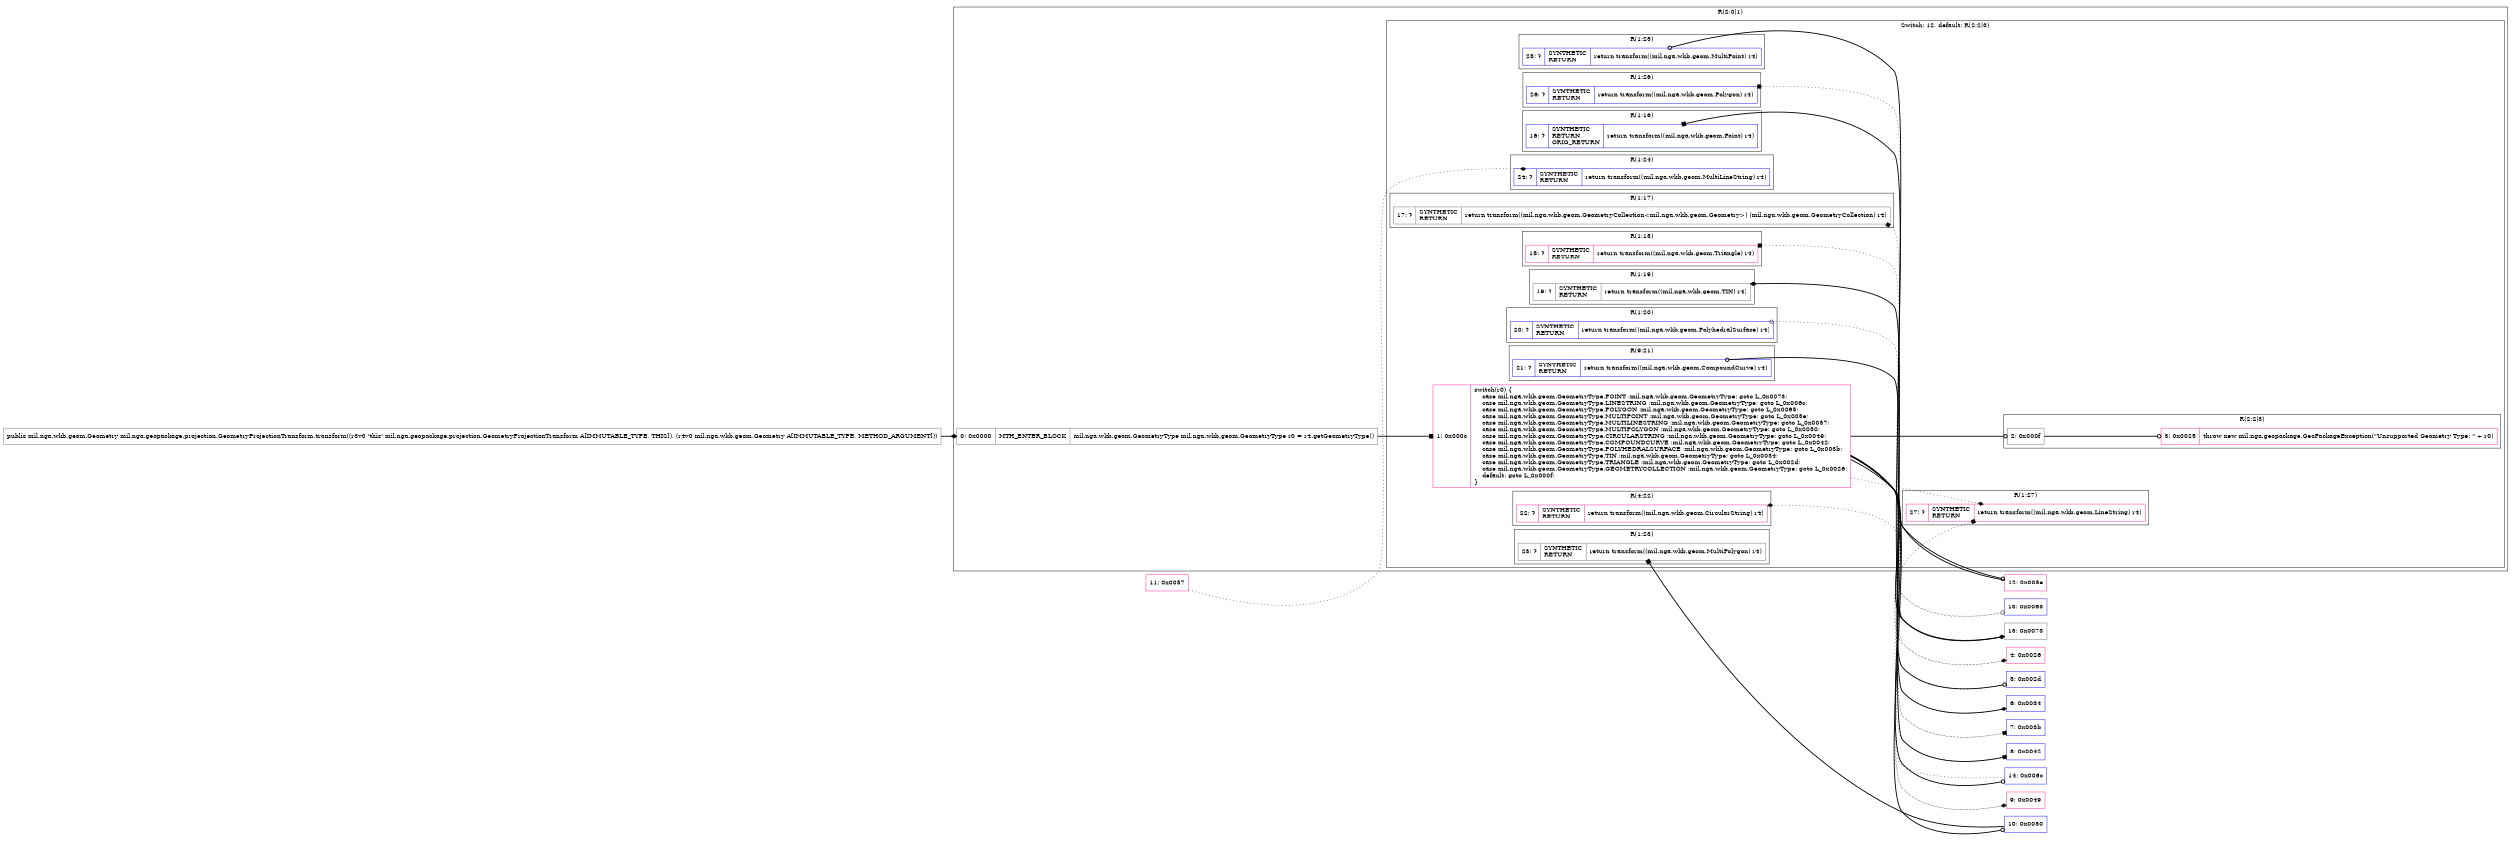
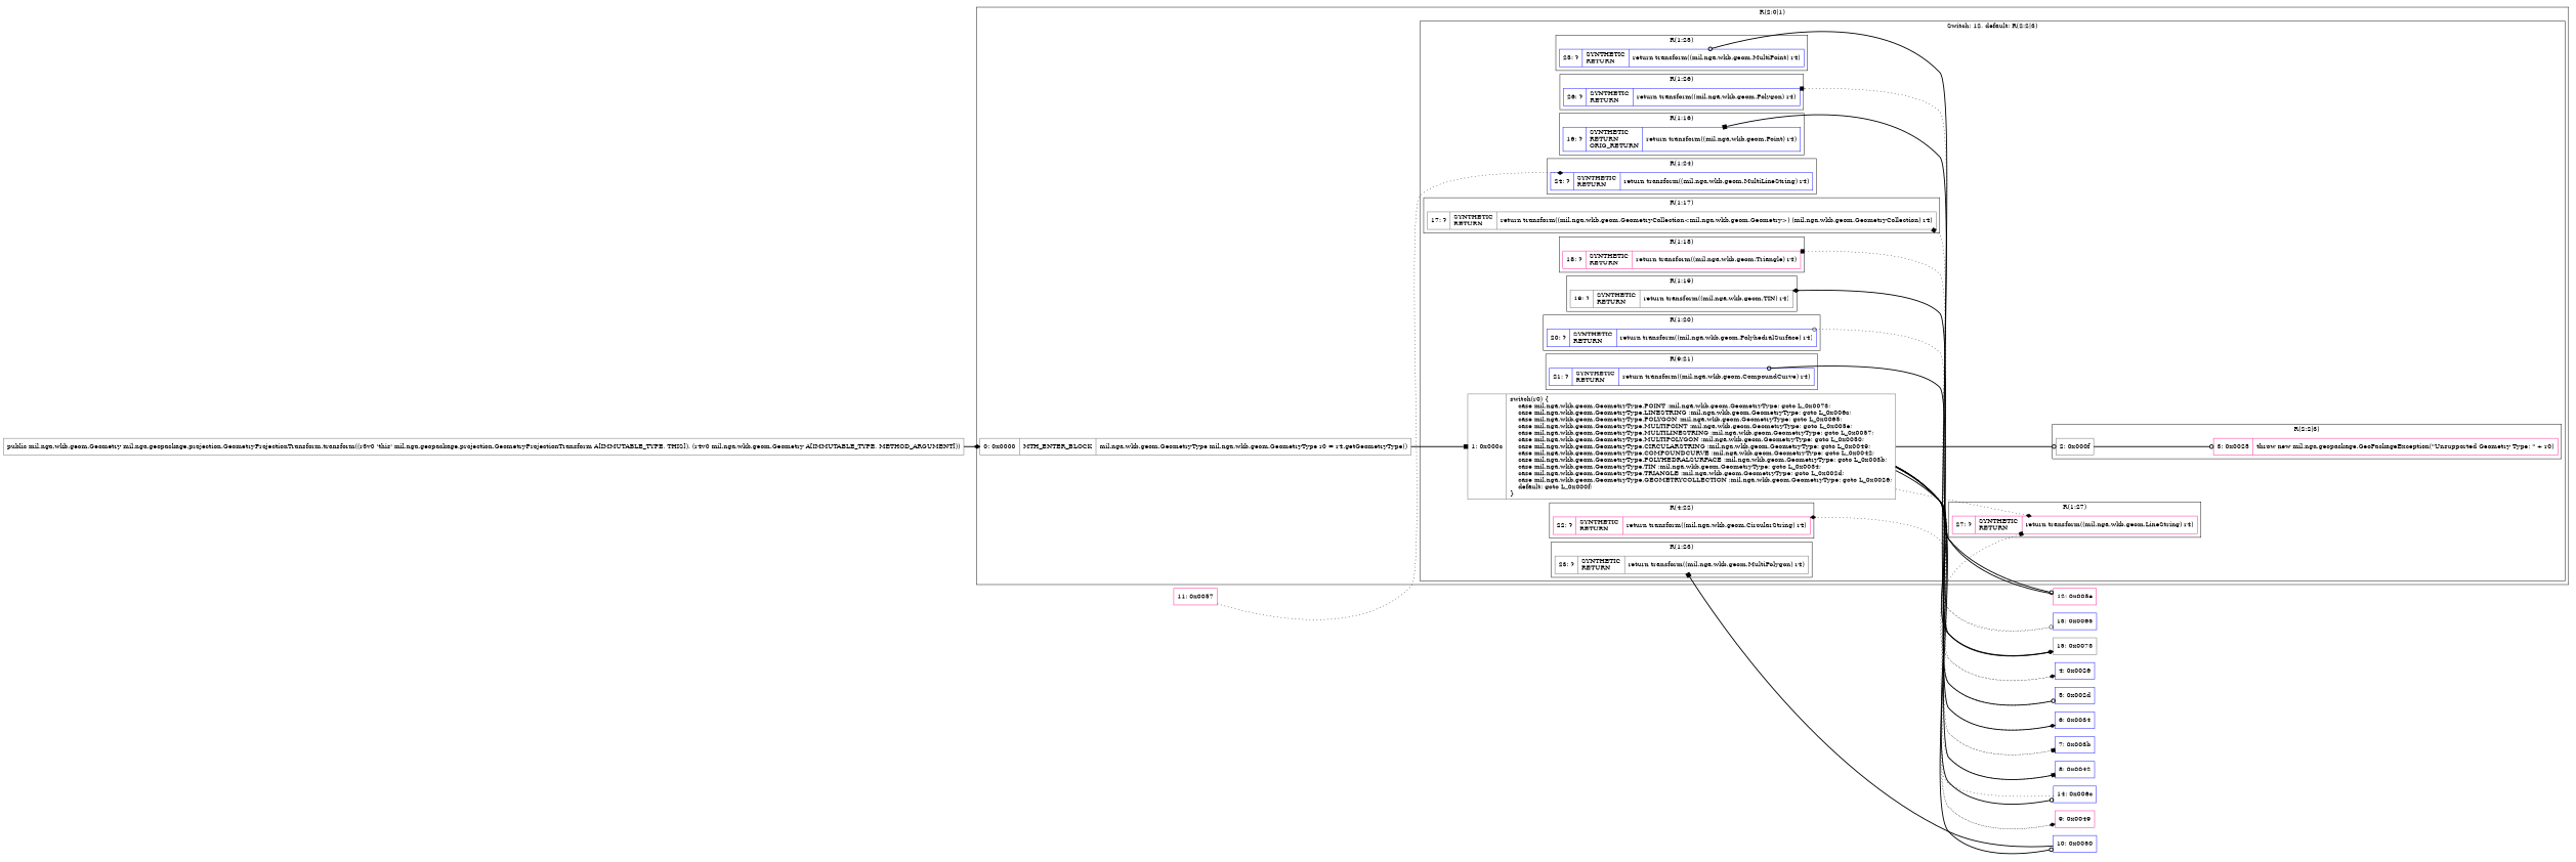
  digraph {
    rankdir=LR
    node [color=blue shape=record]
    edge [arrowhead=odot style=bold]
    n1 [label="{16\:\ ?|SYNTHETIC\lRETURN\lORIG_RETURN\l|return transform((mil.nga.wkb.geom.Point) r4)\l}"]
    n2 [color=deeppink label="{27\:\ ?|SYNTHETIC\lRETURN\l|return transform((mil.nga.wkb.geom.LineString) r4)\l}"]
    n3 [label="{26\:\ ?|SYNTHETIC\lRETURN\l|return transform((mil.nga.wkb.geom.Polygon) r4)\l}"]
    n4 [label="{25\:\ ?|SYNTHETIC\lRETURN\l|return transform((mil.nga.wkb.geom.MultiPoint) r4)\l}"]
    n5 [label="{24\:\ ?|SYNTHETIC\lRETURN\l|return transform((mil.nga.wkb.geom.MultiLineString) r4)\l}"]
    n6 [color=gray40 label="{23\:\ ?|SYNTHETIC\lRETURN\l|return transform((mil.nga.wkb.geom.MultiPolygon) r4)\l}"]
    n7 [color=deeppink label="{22\:\ ?|SYNTHETIC\lRETURN\l|return transform((mil.nga.wkb.geom.CircularString) r4)\l}"]
    n8 [label="{21\:\ ?|SYNTHETIC\lRETURN\l|return transform((mil.nga.wkb.geom.CompoundCurve) r4)\l}"]
    n9 [label="{20\:\ ?|SYNTHETIC\lRETURN\l|return transform((mil.nga.wkb.geom.PolyhedralSurface) r4)\l}"]
    n10 [color=gray40 label="{19\:\ ?|SYNTHETIC\lRETURN\l|return transform((mil.nga.wkb.geom.TIN) r4)\l}"]
    n11 [color=deeppink label="{18\:\ ?|SYNTHETIC\lRETURN\l|return transform((mil.nga.wkb.geom.Triangle) r4)\l}"]
    n12 [color=gray40 label="{17\:\ ?|SYNTHETIC\lRETURN\l|return transform((mil.nga.wkb.geom.GeometryCollection\<mil.nga.wkb.geom.Geometry\>) (mil.nga.wkb.geom.GeometryCollection) r4)\l}"]
    n13 [color=gray40 label="{2\:\ 0x000f}"]
    n14 [color=deeppink label="{3\:\ 0x0025|throw new mil.nga.geopackage.GeoPackageException(\"Unsupported Geometry Type: \" + r0)\l}"]
-   n15 [color=deeppink label="{1\:\ 0x000c|switch(r0) \{\l    case mil.nga.wkb.geom.GeometryType.POINT :mil.nga.wkb.geom.GeometryType: goto L_0x0073;\l    case mil.nga.wkb.geom.GeometryType.LINESTRING :mil.nga.wkb.geom.GeometryType: goto L_0x006c;\l    case mil.nga.wkb.geom.GeometryType.POLYGON :mil.nga.wkb.geom.GeometryType: goto L_0x0065;\l    case mil.nga.wkb.geom.GeometryType.MULTIPOINT :mil.nga.wkb.geom.GeometryType: goto L_0x005e;\l    case mil.nga.wkb.geom.GeometryType.MULTILINESTRING :mil.nga.wkb.geom.GeometryType: goto L_0x0057;\l    case mil.nga.wkb.geom.GeometryType.MULTIPOLYGON :mil.nga.wkb.geom.GeometryType: goto L_0x0050;\l    case mil.nga.wkb.geom.GeometryType.CIRCULARSTRING :mil.nga.wkb.geom.GeometryType: goto L_0x0049;\l    case mil.nga.wkb.geom.GeometryType.COMPOUNDCURVE :mil.nga.wkb.geom.GeometryType: goto L_0x0042;\l    case mil.nga.wkb.geom.GeometryType.POLYHEDRALSURFACE :mil.nga.wkb.geom.GeometryType: goto L_0x003b;\l    case mil.nga.wkb.geom.GeometryType.TIN :mil.nga.wkb.geom.GeometryType: goto L_0x0034;\l    case mil.nga.wkb.geom.GeometryType.TRIANGLE :mil.nga.wkb.geom.GeometryType: goto L_0x002d;\l    case mil.nga.wkb.geom.GeometryType.GEOMETRYCOLLECTION :mil.nga.wkb.geom.GeometryType: goto L_0x0026;\l    default: goto L_0x000f;\l\}\l}"]
+   n15 [color=gray40 label="{1\:\ 0x000c|switch(r0) \{\l    case mil.nga.wkb.geom.GeometryType.POINT :mil.nga.wkb.geom.GeometryType: goto L_0x0073;\l    case mil.nga.wkb.geom.GeometryType.LINESTRING :mil.nga.wkb.geom.GeometryType: goto L_0x006c;\l    case mil.nga.wkb.geom.GeometryType.POLYGON :mil.nga.wkb.geom.GeometryType: goto L_0x0065;\l    case mil.nga.wkb.geom.GeometryType.MULTIPOINT :mil.nga.wkb.geom.GeometryType: goto L_0x005e;\l    case mil.nga.wkb.geom.GeometryType.MULTILINESTRING :mil.nga.wkb.geom.GeometryType: goto L_0x0057;\l    case mil.nga.wkb.geom.GeometryType.MULTIPOLYGON :mil.nga.wkb.geom.GeometryType: goto L_0x0050;\l    case mil.nga.wkb.geom.GeometryType.CIRCULARSTRING :mil.nga.wkb.geom.GeometryType: goto L_0x0049;\l    case mil.nga.wkb.geom.GeometryType.COMPOUNDCURVE :mil.nga.wkb.geom.GeometryType: goto L_0x0042;\l    case mil.nga.wkb.geom.GeometryType.POLYHEDRALSURFACE :mil.nga.wkb.geom.GeometryType: goto L_0x003b;\l    case mil.nga.wkb.geom.GeometryType.TIN :mil.nga.wkb.geom.GeometryType: goto L_0x0034;\l    case mil.nga.wkb.geom.GeometryType.TRIANGLE :mil.nga.wkb.geom.GeometryType: goto L_0x002d;\l    case mil.nga.wkb.geom.GeometryType.GEOMETRYCOLLECTION :mil.nga.wkb.geom.GeometryType: goto L_0x0026;\l    default: goto L_0x000f;\l\}\l}"]
    n16 [color=gray40 label="{0\:\ 0x0000|MTH_ENTER_BLOCK\l|mil.nga.wkb.geom.GeometryType mil.nga.wkb.geom.GeometryType r0 = r4.getGeometryType()\l}"]
-   n17 [color=deeppink label="{4\:\ 0x0026}"]
+   n17 [label="{4\:\ 0x0026}"]
    n18 [label="{5\:\ 0x002d}"]
    n19 [label="{6\:\ 0x0034}"]
    n20 [label="{7\:\ 0x003b}"]
    n21 [label="{8\:\ 0x0042}"]
    n22 [color=deeppink label="{9\:\ 0x0049}"]
    n23 [label="{10\:\ 0x0050}"]
    n24 [color=deeppink label="{12\:\ 0x005e}"]
    n25 [label="{13\:\ 0x0065}"]
    n26 [label="{14\:\ 0x006c}"]
    n27 [color=gray40 label="{15\:\ 0x0073}"]
    n28 [color=deeppink label="{11\:\ 0x0057}"]
    n29 [color=gray40 label="{public mil.nga.wkb.geom.Geometry mil.nga.geopackage.projection.GeometryProjectionTransform.transform((r3v0 'this' mil.nga.geopackage.projection.GeometryProjectionTransform A[IMMUTABLE_TYPE, THIS]), (r4v0 mil.nga.wkb.geom.Geometry A[IMMUTABLE_TYPE, METHOD_ARGUMENT])) }"]
    subgraph cluster_1 {
      label="R(2:0|1)"
      n16
      subgraph cluster_2 {
        label="Switch: 12, default: R(2:2|3)"
        n15
        subgraph cluster_3 {
          label="R(1:16)"
          n1
        }
        subgraph cluster_4 {
          label="R(1:27)"
          n2
        }
        subgraph cluster_5 {
          label="R(1:26)"
          n3
        }
        subgraph cluster_6 {
          label="R(1:25)"
          n4
        }
        subgraph cluster_7 {
          label="R(1:24)"
          n5
        }
        subgraph cluster_8 {
          label="R(1:23)"
          n6
        }
        subgraph cluster_9 {
          label="R(4:22)"
          n7
        }
        subgraph cluster_10 {
          label="R(9:21)"
          n8
        }
        subgraph cluster_11 {
          label="R(1:20)"
          n9
        }
        subgraph cluster_12 {
          label="R(1:19)"
          n10
        }
        subgraph cluster_13 {
          label="R(1:18)"
          n11
        }
        subgraph cluster_14 {
          label="R(1:17)"
          n12
        }
        subgraph cluster_15 {
          label="R(2:2|3)"
          n13
          n14
        }
      }
    }
    n13 -> n14
    n15 -> n2 [arrowhead=diamond style=dotted]
    n15 -> n13
    n15 -> n17 [arrowhead=diamond style=dotted]
    n15 -> n18
    n15 -> n19 [arrowhead=diamond style=dotted]
    n15 -> n20 [arrowhead=box style=dotted]
    n15 -> n21 [arrowhead=box style=dotted]
    n15 -> n22 [arrowhead=diamond style=dotted]
    n15 -> n23
    n15 -> n24
    n15 -> n25 [style=dotted]
    n15 -> n26
    n15 -> n27 [arrowhead=diamond]
    n16 -> n15 [arrowhead=box]
    n17 -> n12 [arrowhead=box style=dotted]
    n18 -> n11 [arrowhead=box style=dotted]
    n19 -> n10 [arrowhead=diamond]
    n20 -> n9 [style=dotted]
    n21 -> n8
    n22 -> n7 [arrowhead=diamond style=dotted]
    n23 -> n6 [arrowhead=box]
    n24 -> n4
    n25 -> n3 [arrowhead=box style=dotted]
    n26 -> n2 [arrowhead=box style=dotted]
    n27 -> n1 [arrowhead=box]
    n28 -> n5 [arrowhead=diamond style=dotted]
    n29 -> n16 [arrowhead=diamond]
  }
